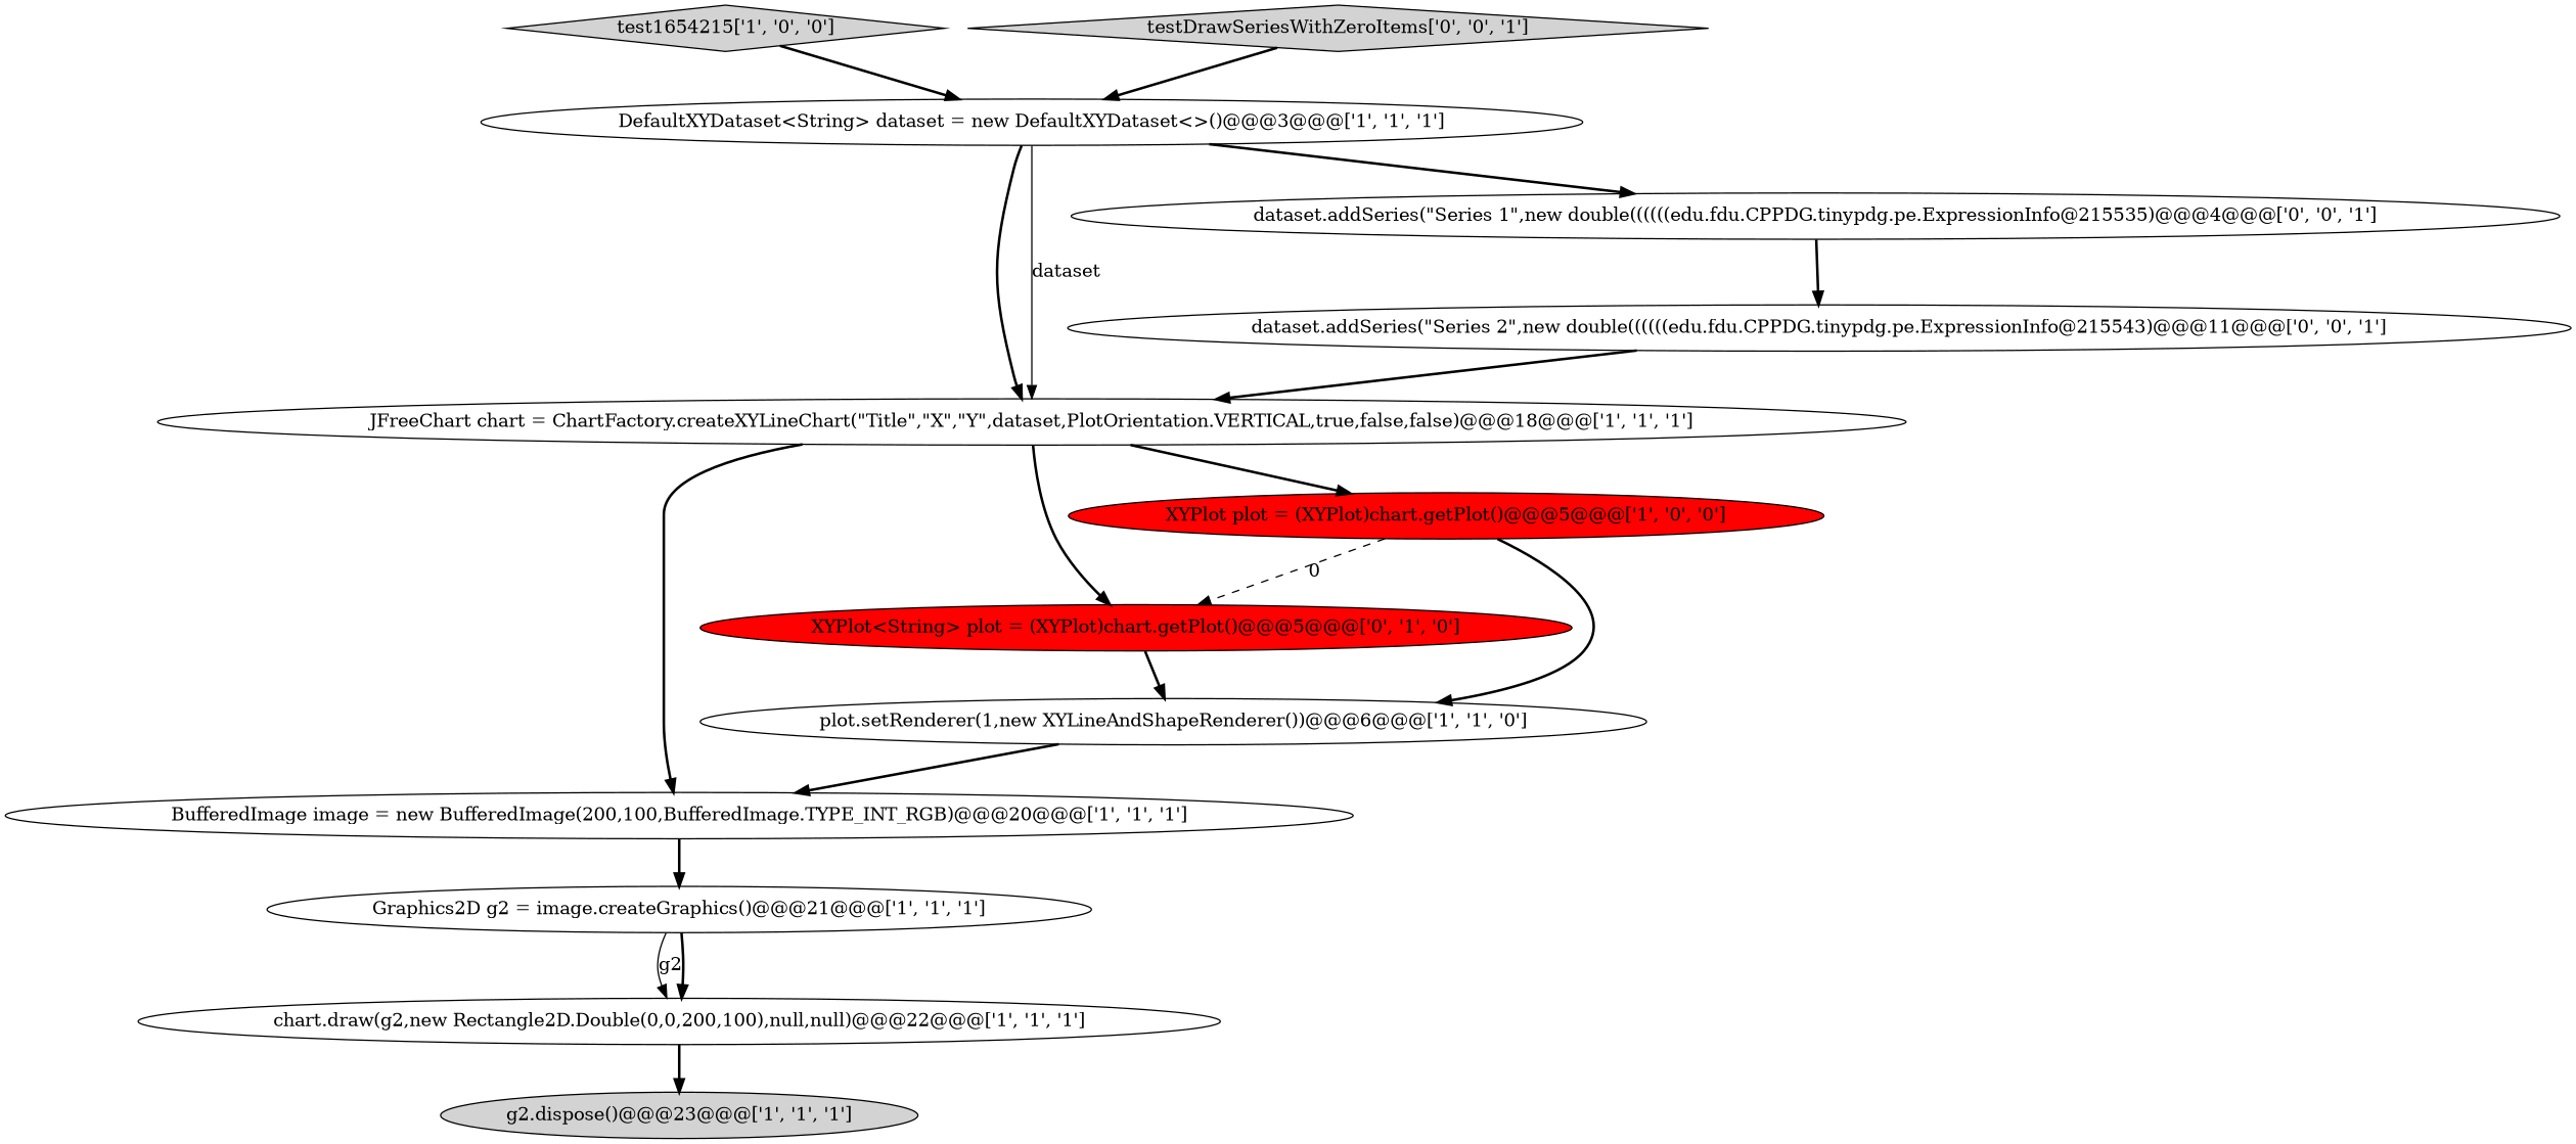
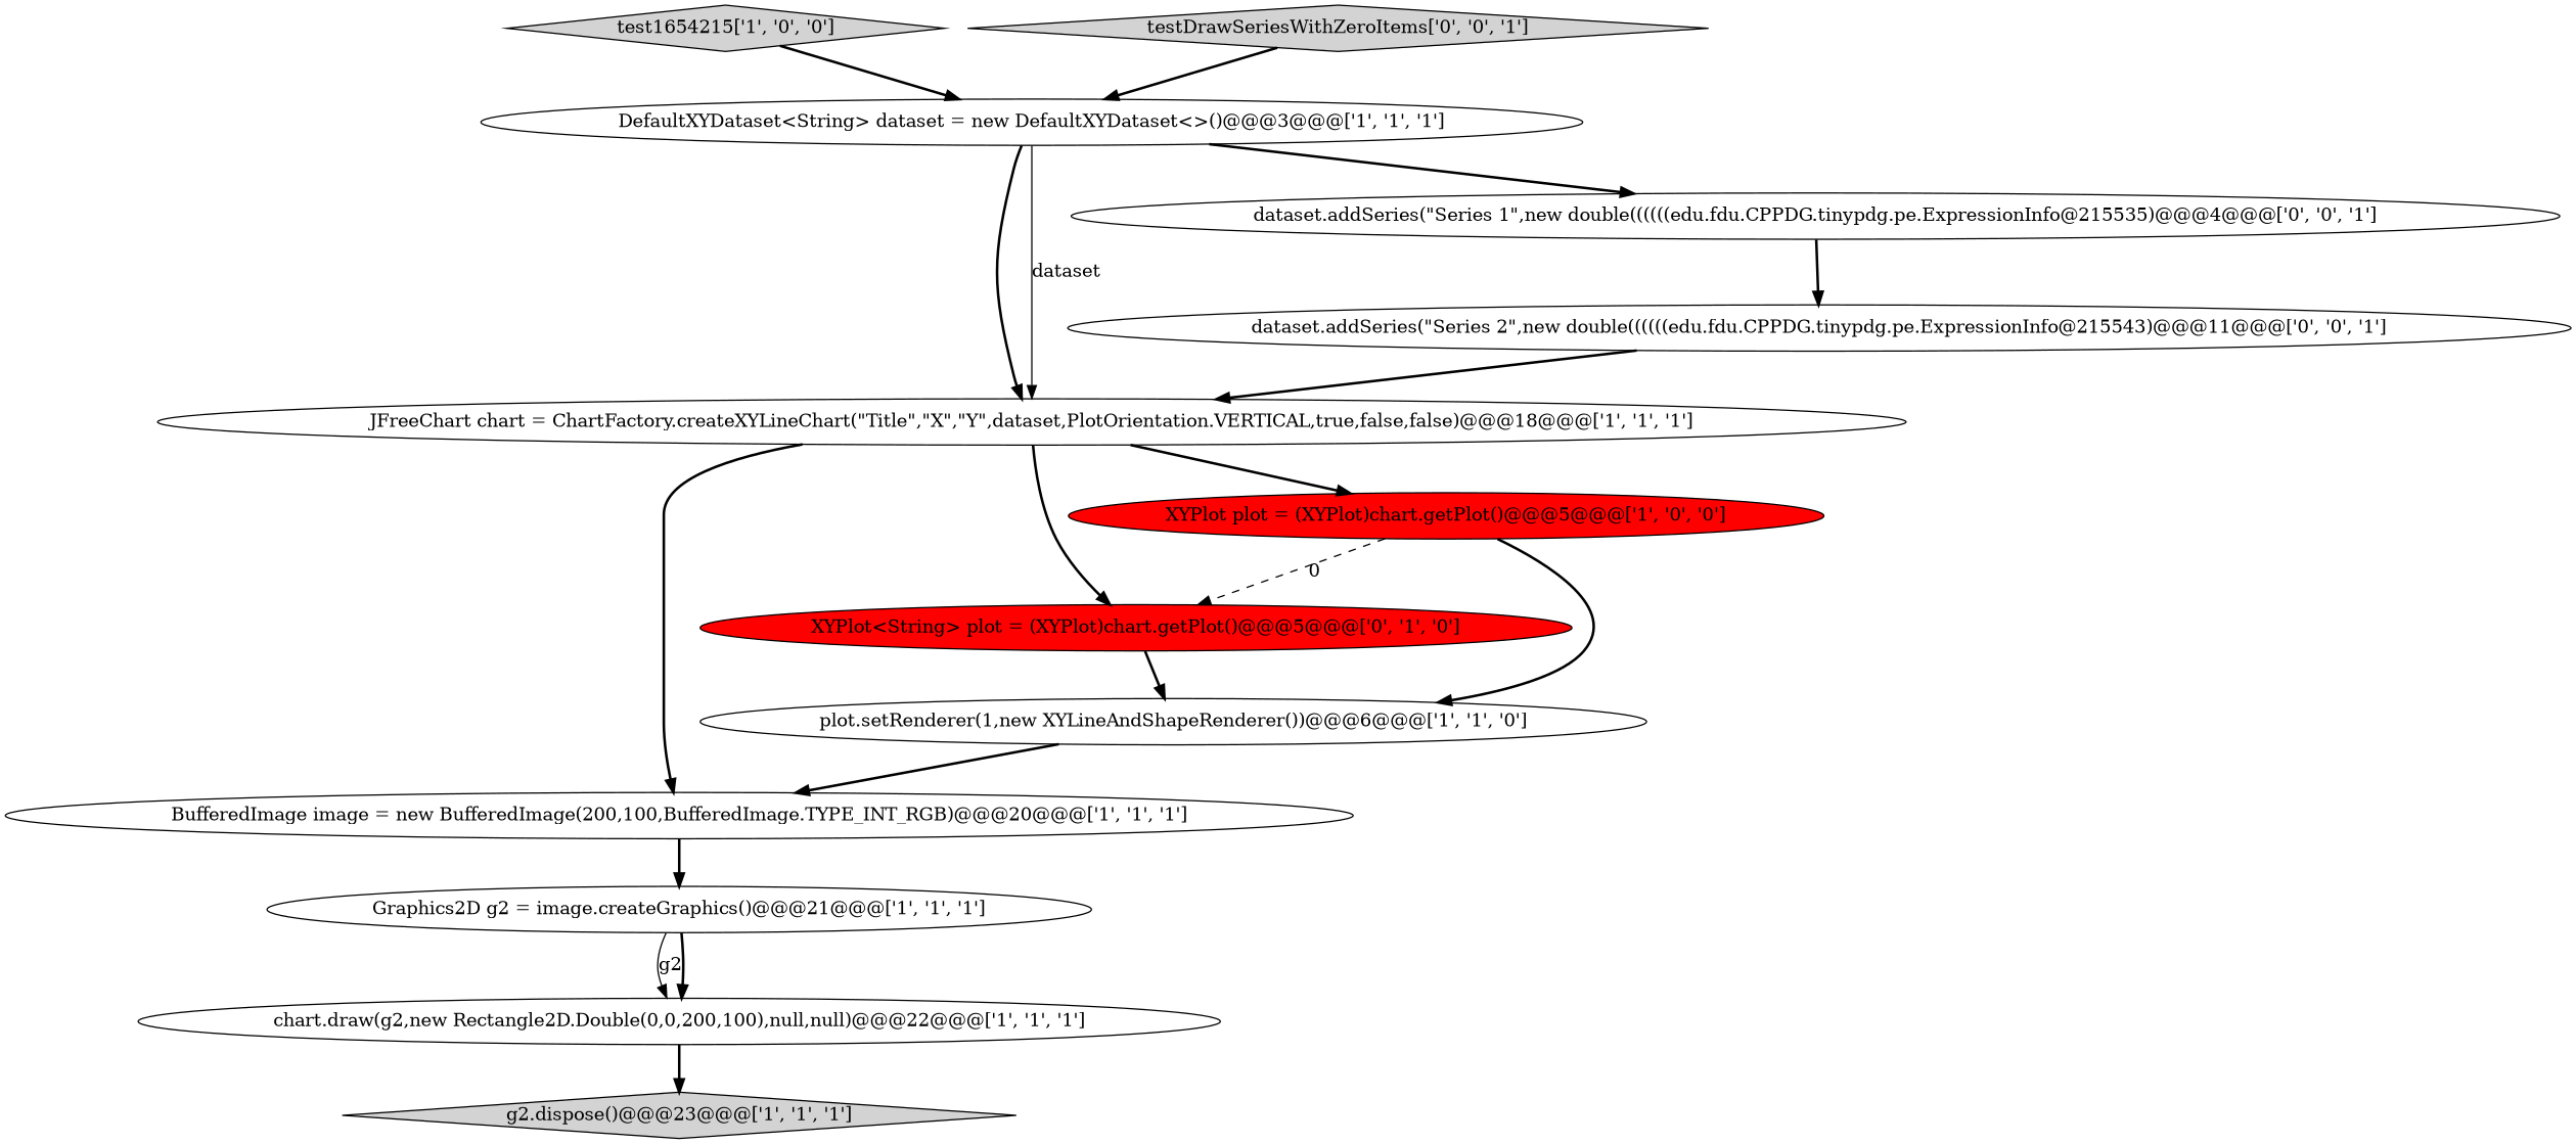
  digraph {
    node [fillcolor=white shape=ellipse style=filled]
    edge [style=bold]
    n1 [fillcolor=lightgray label="test1654215['1', '0', '0']" shape=diamond]
    n2 [label="DefaultXYDataset<String> dataset = new DefaultXYDataset<>()@@@3@@@['1', '1', '1']"]
    n3 [label="JFreeChart chart = ChartFactory.createXYLineChart(\"Title\",\"X\",\"Y\",dataset,PlotOrientation.VERTICAL,true,false,false)@@@18@@@['1', '1', '1']"]
    n4 [label="dataset.addSeries(\"Series 1\",new double((((((edu.fdu.CPPDG.tinypdg.pe.ExpressionInfo@215535)@@@4@@@['0', '0', '1']"]
    n5 [label="BufferedImage image = new BufferedImage(200,100,BufferedImage.TYPE_INT_RGB)@@@20@@@['1', '1', '1']"]
    n6 [fillcolor=red label="XYPlot<String> plot = (XYPlot)chart.getPlot()@@@5@@@['0', '1', '0']"]
    n7 [fillcolor=red label="XYPlot plot = (XYPlot)chart.getPlot()@@@5@@@['1', '0', '0']"]
    n8 [label="Graphics2D g2 = image.createGraphics()@@@21@@@['1', '1', '1']"]
    n9 [label="plot.setRenderer(1,new XYLineAndShapeRenderer())@@@6@@@['1', '1', '0']"]
    n10 [label="dataset.addSeries(\"Series 2\",new double((((((edu.fdu.CPPDG.tinypdg.pe.ExpressionInfo@215543)@@@11@@@['0', '0', '1']"]
    n11 [label="chart.draw(g2,new Rectangle2D.Double(0,0,200,100),null,null)@@@22@@@['1', '1', '1']"]
-   n12 [fillcolor=lightgray label="g2.dispose()@@@23@@@['1', '1', '1']"]
+   n12 [fillcolor=lightgray label="g2.dispose()@@@23@@@['1', '1', '1']" shape=diamond]
    n13 [fillcolor=lightgray label="testDrawSeriesWithZeroItems['0', '0', '1']" shape=diamond]
    n1 -> n2
    n2 -> n3
    n2 -> n3 [label=dataset style=solid]
    n2 -> n4
    n3 -> n5
    n3 -> n6
    n3 -> n7
    n4 -> n10
    n5 -> n8
    n6 -> n9
    n7 -> n6 [label=0 style=dashed]
    n7 -> n9
    n8 -> n11 [label=g2 style=solid]
    n8 -> n11
    n9 -> n5
    n10 -> n3
    n11 -> n12
    n13 -> n2
  }
